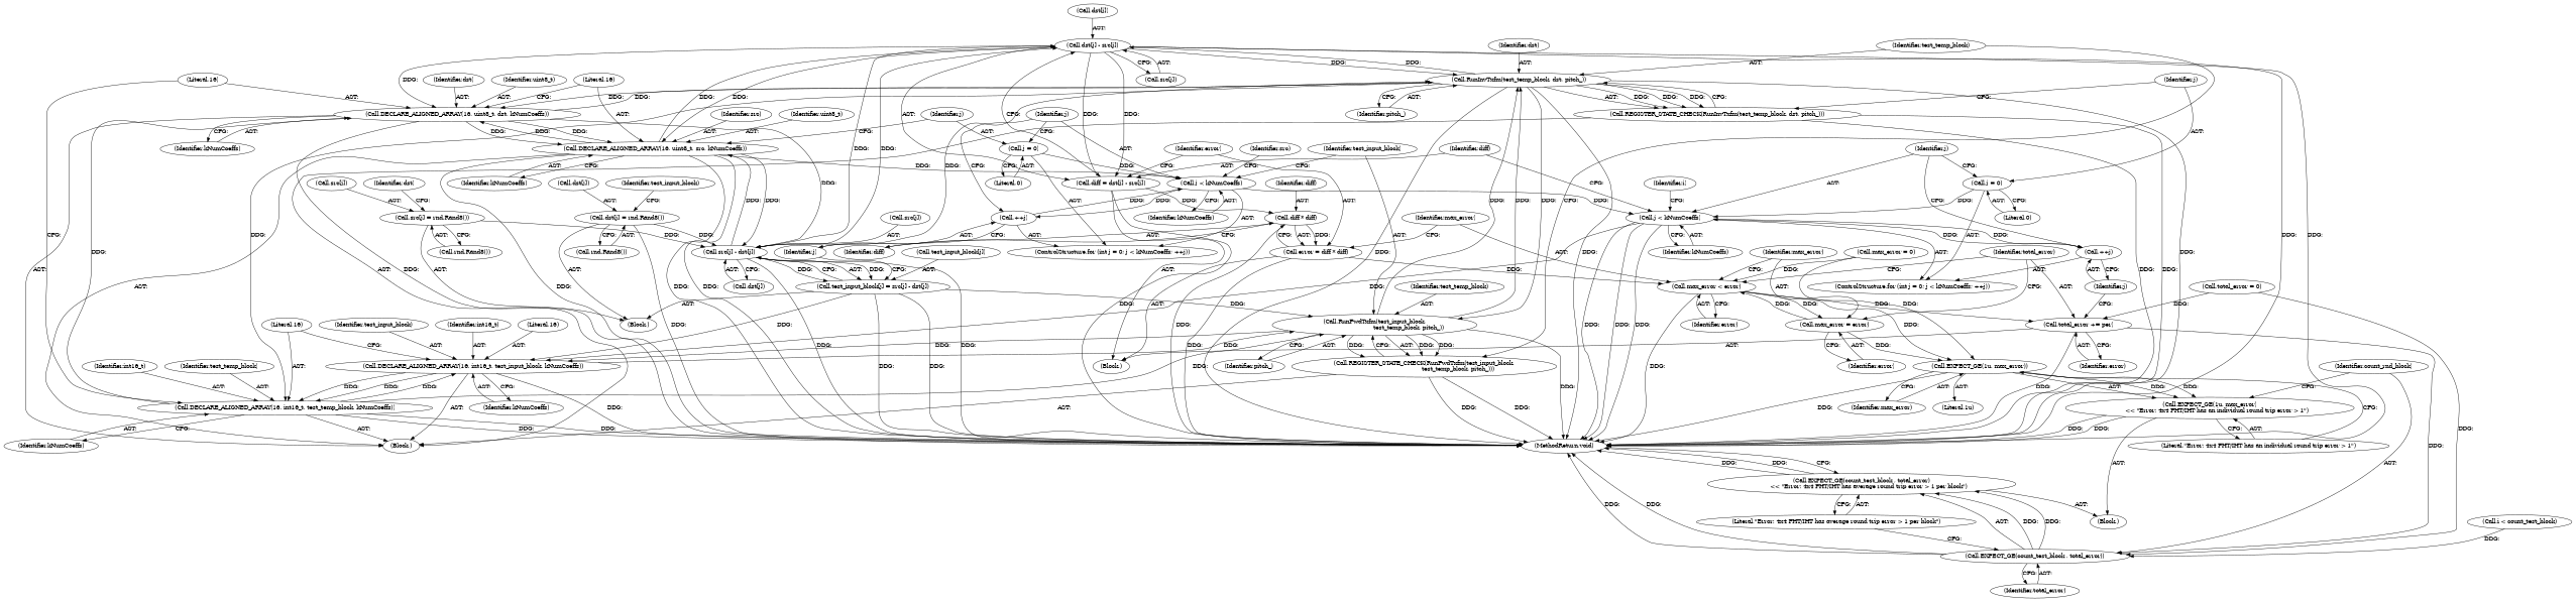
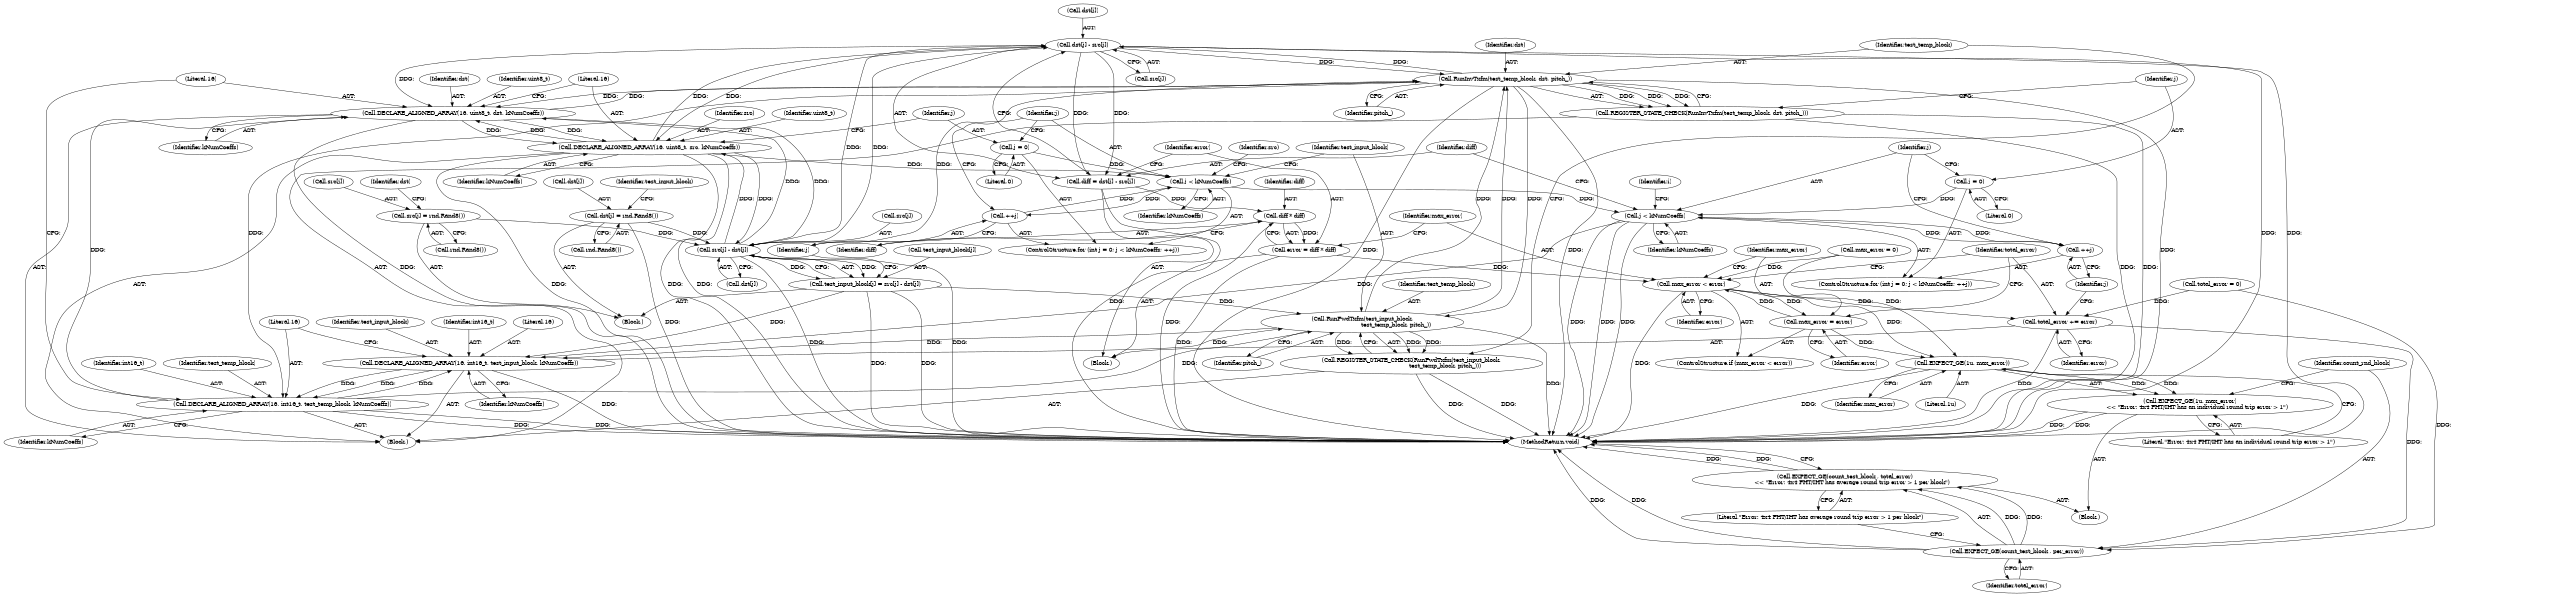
  digraph {
    n1 [label="(Call,dst[j] - src[j])"]
    n2 [label="(Call,RunInvTxfm(test_temp_block, dst, pitch_))"]
    n3 [label="(Call,DECLARE_ALIGNED_ARRAY(16, uint8_t, src, kNumCoeffs))"]
    n4 [label="(Call,DECLARE_ALIGNED_ARRAY(16, uint8_t, dst, kNumCoeffs))"]
    n5 [label="(Call,diff = dst[j] - src[j])"]
    n6 [label="(Call,src[j])"]
    n7 [label="(MethodReturn,void)"]
    n8 [label="(Call,RunFwdTxfm(test_input_block,\n                                      test_temp_block, pitch_))"]
    n9 [label="(Call,DECLARE_ALIGNED_ARRAY(16, int16_t, test_temp_block, kNumCoeffs))"]
    n10 [label="(Call,REGISTER_STATE_CHECK(RunInvTxfm(test_temp_block, dst, pitch_)))"]
    n11 [label="(Identifier,pitch_)"]
    n12 [label="(Call,src[j] - dst[j])"]
    n13 [label="(Call,j < kNumCoeffs)"]
    n14 [label="(Identifier,kNumCoeffs)"]
    n15 [label="(Block,)"]
    n16 [label="(Identifier,kNumCoeffs)"]
    n17 [label="(Call,diff * diff)"]
    n18 [label="(Block,)"]
    n19 [label="(Call,EXPECT_GE(count_test_block , total_error)\n        << \"Error: 4x4 FHT/IHT has average round trip error > 1 per block\")"]
    n20 [label="(Call,DECLARE_ALIGNED_ARRAY(16, int16_t, test_input_block, kNumCoeffs))"]
    n21 [label="(Call,REGISTER_STATE_CHECK(RunFwdTxfm(test_input_block,\n                                      test_temp_block, pitch_)))"]
    n22 [label="(Identifier,pitch_)"]
    n23 [label="(Identifier,kNumCoeffs)"]
    n24 [label="(Identifier,kNumCoeffs)"]
    n25 [label="(Call,test_input_block[j] = src[j] - dst[j])"]
    n26 [label="(Block,)"]
    n27 [label="(Call,dst[j])"]
    n28 [label="(Call,src[j] = rnd.Rand8())"]
    n29 [label="(Call,rnd.Rand8())"]
    n30 [label="(Call,j < kNumCoeffs)"]
    n31 [label="(Call,++j)"]
    n32 [label="(ControlStructure,for (int j = 0; j < kNumCoeffs; ++j))"]
    n33 [label="(Identifier,kNumCoeffs)"]
    n34 [label="(Call,++j)"]
    n35 [label="(Identifier,kNumCoeffs)"]
    n36 [label="(ControlStructure,for (int j = 0; j < kNumCoeffs; ++j))"]
    n37 [label="(Identifier,j)"]
    n38 [label="(Call,j = 0)"]
    n39 [label="(Literal,0)"]
-   n40 [label="(Call,total_error += per)"]
+   n40 [label="(Call,total_error += error)"]
    n41 [label="(Identifier,j)"]
    n42 [label="(Call,j = 0)"]
    n43 [label="(Literal,0)"]
    n44 [label="(Call,dst[j] = rnd.Rand8())"]
    n45 [label="(Call,rnd.Rand8())"]
    n46 [label="(Call,error = diff * diff)"]
    n47 [label="(Identifier,diff)"]
    n48 [label="(Call,max_error < error)"]
    n49 [label="(Call,max_error = error)"]
    n50 [label="(Call,EXPECT_GE(1u, max_error))"]
+   n51 [label="(ControlStructure,if (max_error < error))"]
    n52 [label="(Identifier,error)"]
    n53 [label="(Identifier,error)"]
    n54 [label="(Call,EXPECT_GE(1u, max_error)\n        << \"Error: 4x4 FHT/IHT has an individual round trip error > 1\")"]
    n55 [label="(Identifier,max_error)"]
-   n56 [label="(Call,EXPECT_GE(count_test_block , total_error))"]
+   n56 [label="(Call,EXPECT_GE(count_test_block , per_error))"]
    n57 [label="(Identifier,error)"]
    n58 [label="(Block,)"]
    n59 [label="(Literal,\"Error: 4x4 FHT/IHT has an individual round trip error > 1\")"]
    n60 [label="(Identifier,total_error)"]
    n61 [label="(Literal,\"Error: 4x4 FHT/IHT has average round trip error > 1 per block\")"]
    n62 [label="(Call,max_error = 0)"]
    n63 [label="(Call,src[j])"]
    n64 [label="(Literal,16)"]
    n65 [label="(Identifier,test_input_block)"]
    n66 [label="(Identifier,j)"]
    n67 [label="(Literal,16)"]
    n68 [label="(Identifier,test_temp_block)"]
    n69 [label="(Identifier,j)"]
    n70 [label="(Call,test_input_block[j])"]
    n71 [label="(Identifier,max_error)"]
    n72 [label="(Identifier,int16_t)"]
    n73 [label="(Literal,1u)"]
    n74 [label="(Identifier,j)"]
    n75 [label="(Identifier,dst)"]
    n76 [label="(Call,dst[j])"]
    n77 [label="(Call,total_error = 0)"]
    n78 [label="(Call,dst[j])"]
    n79 [label="(Identifier,j)"]
    n80 [label="(Identifier,i)"]
    n81 [label="(Call,src[j])"]
    n82 [label="(Identifier,count_rnd_block)"]
    n83 [label="(Identifier,dst)"]
    n84 [label="(Identifier,test_input_block)"]
    n85 [label="(Identifier,src)"]
-   n86 [label="(Call,i < count_test_block)"]
    n87 [label="(Identifier,uint8_t)"]
    n88 [label="(Identifier,dst)"]
    n89 [label="(Identifier,int16_t)"]
    n90 [label="(Identifier,uint8_t)"]
    n91 [label="(Identifier,total_error)"]
    n92 [label="(Identifier,test_temp_block)"]
    n93 [label="(Identifier,error)"]
    n94 [label="(Identifier,diff)"]
    n95 [label="(Identifier,test_input_block)"]
    n96 [label="(Literal,16)"]
    n97 [label="(Identifier,src)"]
    n98 [label="(Identifier,max_error)"]
    n99 [label="(Literal,16)"]
    n100 [label="(Identifier,diff)"]
    n101 [label="(Identifier,test_temp_block)"]
    n1 -> n2 [label="DDG: "]
    n1 -> n3 [label="DDG: "]
    n1 -> n4 [label="DDG: "]
    n1 -> n5 [label="AST: "]
    n1 -> n5 [label="DDG: "]
    n1 -> n5 [label="DDG: "]
    n1 -> n6 [label="CFG: "]
    n1 -> n7 [label="DDG: "]
    n1 -> n7 [label="DDG: "]
    n2 -> n1 [label="DDG: "]
    n2 -> n4 [label="DDG: "]
    n2 -> n7 [label="DDG: "]
    n2 -> n7 [label="DDG: "]
    n2 -> n7 [label="DDG: "]
    n2 -> n8 [label="DDG: "]
    n2 -> n9 [label="DDG: "]
    n2 -> n10 [label="AST: "]
    n2 -> n10 [label="DDG: "]
    n2 -> n10 [label="DDG: "]
    n2 -> n10 [label="DDG: "]
    n2 -> n11 [label="CFG: "]
    n3 -> n1 [label="DDG: "]
    n3 -> n4 [label="DDG: "]
    n3 -> n7 [label="DDG: "]
    n3 -> n7 [label="DDG: "]
    n3 -> n7 [label="DDG: "]
    n3 -> n12 [label="DDG: "]
    n3 -> n13 [label="DDG: "]
    n3 -> n14 [label="CFG: "]
    n3 -> n15 [label="AST: "]
    n4 -> n2 [label="DDG: "]
    n4 -> n3 [label="DDG: "]
    n4 -> n3 [label="DDG: "]
    n4 -> n7 [label="DDG: "]
    n4 -> n12 [label="DDG: "]
    n4 -> n15 [label="AST: "]
    n4 -> n16 [label="CFG: "]
    n5 -> n1 [label="CFG: "]
    n5 -> n7 [label="DDG: "]
    n5 -> n17 [label="DDG: "]
    n5 -> n18 [label="AST: "]
    n6 -> n1 [label="AST: "]
    n7 -> n19 [label="CFG: "]
    n8 -> n2 [label="DDG: "]
    n8 -> n2 [label="DDG: "]
    n8 -> n7 [label="DDG: "]
    n8 -> n20 [label="DDG: "]
    n8 -> n21 [label="AST: "]
    n8 -> n21 [label="DDG: "]
    n8 -> n21 [label="DDG: "]
    n8 -> n21 [label="DDG: "]
    n8 -> n22 [label="CFG: "]
    n9 -> n4 [label="DDG: "]
    n9 -> n7 [label="DDG: "]
    n9 -> n7 [label="DDG: "]
    n9 -> n8 [label="DDG: "]
    n9 -> n15 [label="AST: "]
    n9 -> n20 [label="DDG: "]
    n9 -> n23 [label="CFG: "]
    n10 -> n2 [label="CFG: "]
    n10 -> n7 [label="DDG: "]
    n10 -> n7 [label="DDG: "]
    n10 -> n15 [label="AST: "]
    n11 -> n2 [label="AST: "]
    n12 -> n1 [label="DDG: "]
    n12 -> n1 [label="DDG: "]
    n12 -> n2 [label="DDG: "]
    n12 -> n3 [label="DDG: "]
+   n12 -> n4 [label="DDG: "]
    n12 -> n7 [label="DDG: "]
    n12 -> n7 [label="DDG: "]
    n12 -> n25 [label="AST: "]
    n12 -> n25 [label="DDG: "]
    n12 -> n25 [label="DDG: "]
    n12 -> n27 [label="CFG: "]
    n13 -> n30 [label="DDG: "]
    n13 -> n31 [label="DDG: "]
    n13 -> n32 [label="AST: "]
    n13 -> n33 [label="CFG: "]
    n14 -> n3 [label="AST: "]
    n16 -> n4 [label="AST: "]
    n17 -> n7 [label="DDG: "]
    n17 -> n46 [label="AST: "]
    n17 -> n46 [label="DDG: "]
    n17 -> n47 [label="CFG: "]
    n19 -> n7 [label="DDG: "]
    n19 -> n7 [label="DDG: "]
    n19 -> n58 [label="AST: "]
    n19 -> n61 [label="CFG: "]
    n20 -> n7 [label="DDG: "]
    n20 -> n8 [label="DDG: "]
    n20 -> n9 [label="DDG: "]
    n20 -> n9 [label="DDG: "]
    n20 -> n15 [label="AST: "]
    n20 -> n24 [label="CFG: "]
    n21 -> n7 [label="DDG: "]
    n21 -> n7 [label="DDG: "]
    n21 -> n8 [label="CFG: "]
    n21 -> n15 [label="AST: "]
    n22 -> n8 [label="AST: "]
    n23 -> n9 [label="AST: "]
    n24 -> n20 [label="AST: "]
    n25 -> n7 [label="DDG: "]
    n25 -> n7 [label="DDG: "]
    n25 -> n8 [label="DDG: "]
    n25 -> n12 [label="CFG: "]
    n25 -> n20 [label="DDG: "]
    n25 -> n26 [label="AST: "]
    n27 -> n12 [label="AST: "]
    n28 -> n12 [label="DDG: "]
    n28 -> n26 [label="AST: "]
    n28 -> n29 [label="CFG: "]
    n29 -> n28 [label="AST: "]
    n30 -> n7 [label="DDG: "]
    n30 -> n7 [label="DDG: "]
    n30 -> n7 [label="DDG: "]
    n30 -> n20 [label="DDG: "]
    n30 -> n34 [label="DDG: "]
    n30 -> n35 [label="CFG: "]
    n30 -> n36 [label="AST: "]
    n31 -> n13 [label="DDG: "]
    n31 -> n32 [label="AST: "]
    n31 -> n41 [label="CFG: "]
    n33 -> n13 [label="AST: "]
    n34 -> n30 [label="DDG: "]
    n34 -> n36 [label="AST: "]
    n34 -> n37 [label="CFG: "]
    n35 -> n30 [label="AST: "]
    n37 -> n34 [label="AST: "]
    n37 -> n40 [label="CFG: "]
    n38 -> n30 [label="DDG: "]
    n38 -> n36 [label="AST: "]
    n38 -> n39 [label="CFG: "]
    n39 -> n38 [label="AST: "]
    n40 -> n7 [label="DDG: "]
    n40 -> n18 [label="AST: "]
    n40 -> n56 [label="DDG: "]
    n40 -> n57 [label="CFG: "]
    n41 -> n25 [label="CFG: "]
    n41 -> n31 [label="AST: "]
    n42 -> n13 [label="DDG: "]
    n42 -> n32 [label="AST: "]
    n42 -> n43 [label="CFG: "]
    n43 -> n42 [label="AST: "]
    n44 -> n7 [label="DDG: "]
    n44 -> n12 [label="DDG: "]
    n44 -> n26 [label="AST: "]
    n44 -> n45 [label="CFG: "]
    n45 -> n44 [label="AST: "]
    n46 -> n7 [label="DDG: "]
    n46 -> n17 [label="CFG: "]
    n46 -> n18 [label="AST: "]
    n46 -> n48 [label="DDG: "]
    n47 -> n17 [label="AST: "]
    n48 -> n7 [label="DDG: "]
    n48 -> n40 [label="DDG: "]
    n48 -> n49 [label="DDG: "]
    n48 -> n50 [label="DDG: "]
+   n48 -> n51 [label="AST: "]
    n48 -> n52 [label="CFG: "]
    n49 -> n48 [label="DDG: "]
    n49 -> n50 [label="DDG: "]
+   n49 -> n51 [label="AST: "]
    n49 -> n53 [label="CFG: "]
    n50 -> n7 [label="DDG: "]
    n50 -> n54 [label="AST: "]
    n50 -> n54 [label="DDG: "]
    n50 -> n54 [label="DDG: "]
    n50 -> n55 [label="CFG: "]
    n52 -> n48 [label="AST: "]
    n53 -> n49 [label="AST: "]
    n54 -> n7 [label="DDG: "]
    n54 -> n7 [label="DDG: "]
    n54 -> n58 [label="AST: "]
    n54 -> n59 [label="CFG: "]
    n55 -> n50 [label="AST: "]
    n56 -> n7 [label="DDG: "]
    n56 -> n7 [label="DDG: "]
    n56 -> n19 [label="AST: "]
    n56 -> n19 [label="DDG: "]
    n56 -> n19 [label="DDG: "]
    n56 -> n60 [label="CFG: "]
    n57 -> n40 [label="AST: "]
    n59 -> n50 [label="CFG: "]
    n59 -> n54 [label="AST: "]
    n60 -> n56 [label="AST: "]
    n61 -> n19 [label="AST: "]
    n61 -> n56 [label="CFG: "]
    n62 -> n48 [label="DDG: "]
    n62 -> n50 [label="DDG: "]
    n63 -> n12 [label="AST: "]
    n64 -> n9 [label="AST: "]
    n64 -> n20 [label="CFG: "]
    n65 -> n8 [label="AST: "]
    n65 -> n13 [label="CFG: "]
    n66 -> n30 [label="AST: "]
    n66 -> n34 [label="CFG: "]
    n66 -> n38 [label="CFG: "]
    n67 -> n4 [label="AST: "]
    n67 -> n9 [label="CFG: "]
    n68 -> n8 [label="AST: "]
    n69 -> n13 [label="AST: "]
    n69 -> n31 [label="CFG: "]
    n69 -> n42 [label="CFG: "]
    n70 -> n25 [label="AST: "]
    n71 -> n48 [label="CFG: "]
    n71 -> n49 [label="AST: "]
    n72 -> n9 [label="AST: "]
-   n50 -> n73 [label="AST: "]
+   n73 -> n50 [label="AST: "]
    n74 -> n3 [label="CFG: "]
    n74 -> n42 [label="AST: "]
    n75 -> n4 [label="AST: "]
    n76 -> n44 [label="AST: "]
    n77 -> n40 [label="DDG: "]
    n77 -> n56 [label="DDG: "]
    n78 -> n1 [label="AST: "]
    n79 -> n10 [label="CFG: "]
    n79 -> n38 [label="AST: "]
    n80 -> n30 [label="CFG: "]
    n81 -> n28 [label="AST: "]
    n82 -> n54 [label="CFG: "]
    n82 -> n56 [label="AST: "]
    n83 -> n28 [label="CFG: "]
    n84 -> n20 [label="AST: "]
    n85 -> n3 [label="AST: "]
-   n86 -> n56 [label="DDG: "]
    n87 -> n3 [label="AST: "]
    n88 -> n2 [label="AST: "]
    n89 -> n20 [label="AST: "]
    n90 -> n4 [label="AST: "]
    n91 -> n40 [label="AST: "]
    n91 -> n48 [label="CFG: "]
    n91 -> n49 [label="CFG: "]
    n92 -> n2 [label="AST: "]
    n92 -> n21 [label="CFG: "]
    n93 -> n5 [label="CFG: "]
    n93 -> n46 [label="AST: "]
    n94 -> n5 [label="AST: "]
    n94 -> n30 [label="CFG: "]
    n95 -> n44 [label="CFG: "]
    n96 -> n3 [label="AST: "]
    n96 -> n4 [label="CFG: "]
    n97 -> n13 [label="CFG: "]
    n98 -> n46 [label="CFG: "]
    n98 -> n48 [label="AST: "]
    n99 -> n20 [label="AST: "]
    n100 -> n17 [label="AST: "]
    n101 -> n9 [label="AST: "]
  }
